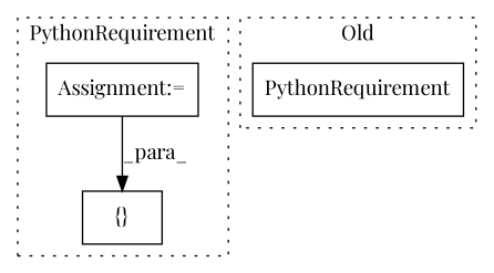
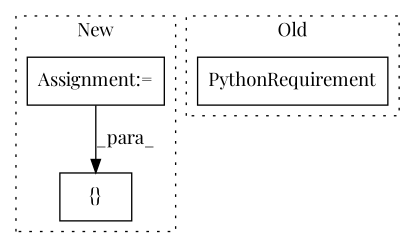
  digraph {
    fontname="Playfair Display"
    node [shape=box fontname="Playfair Display"]
    n1 [a=4 l="1,1" label="{}" s="1085,1097"]
    n2 [a=7 l=1 label="Assignment:=" s=1009]
    n3 [a=32 l="18,1" label=PythonRequirement s="1078,1143"]
    subgraph cluster_1 {
-     label=PythonRequirement
+     label=New
      style=dotted
      n1
      n2
    }
    subgraph cluster_2 {
      label=Old
      style=dotted
      n3
    }
    n2 -> n1 [label=_para_ fontname="Playfair Display"]
  }
